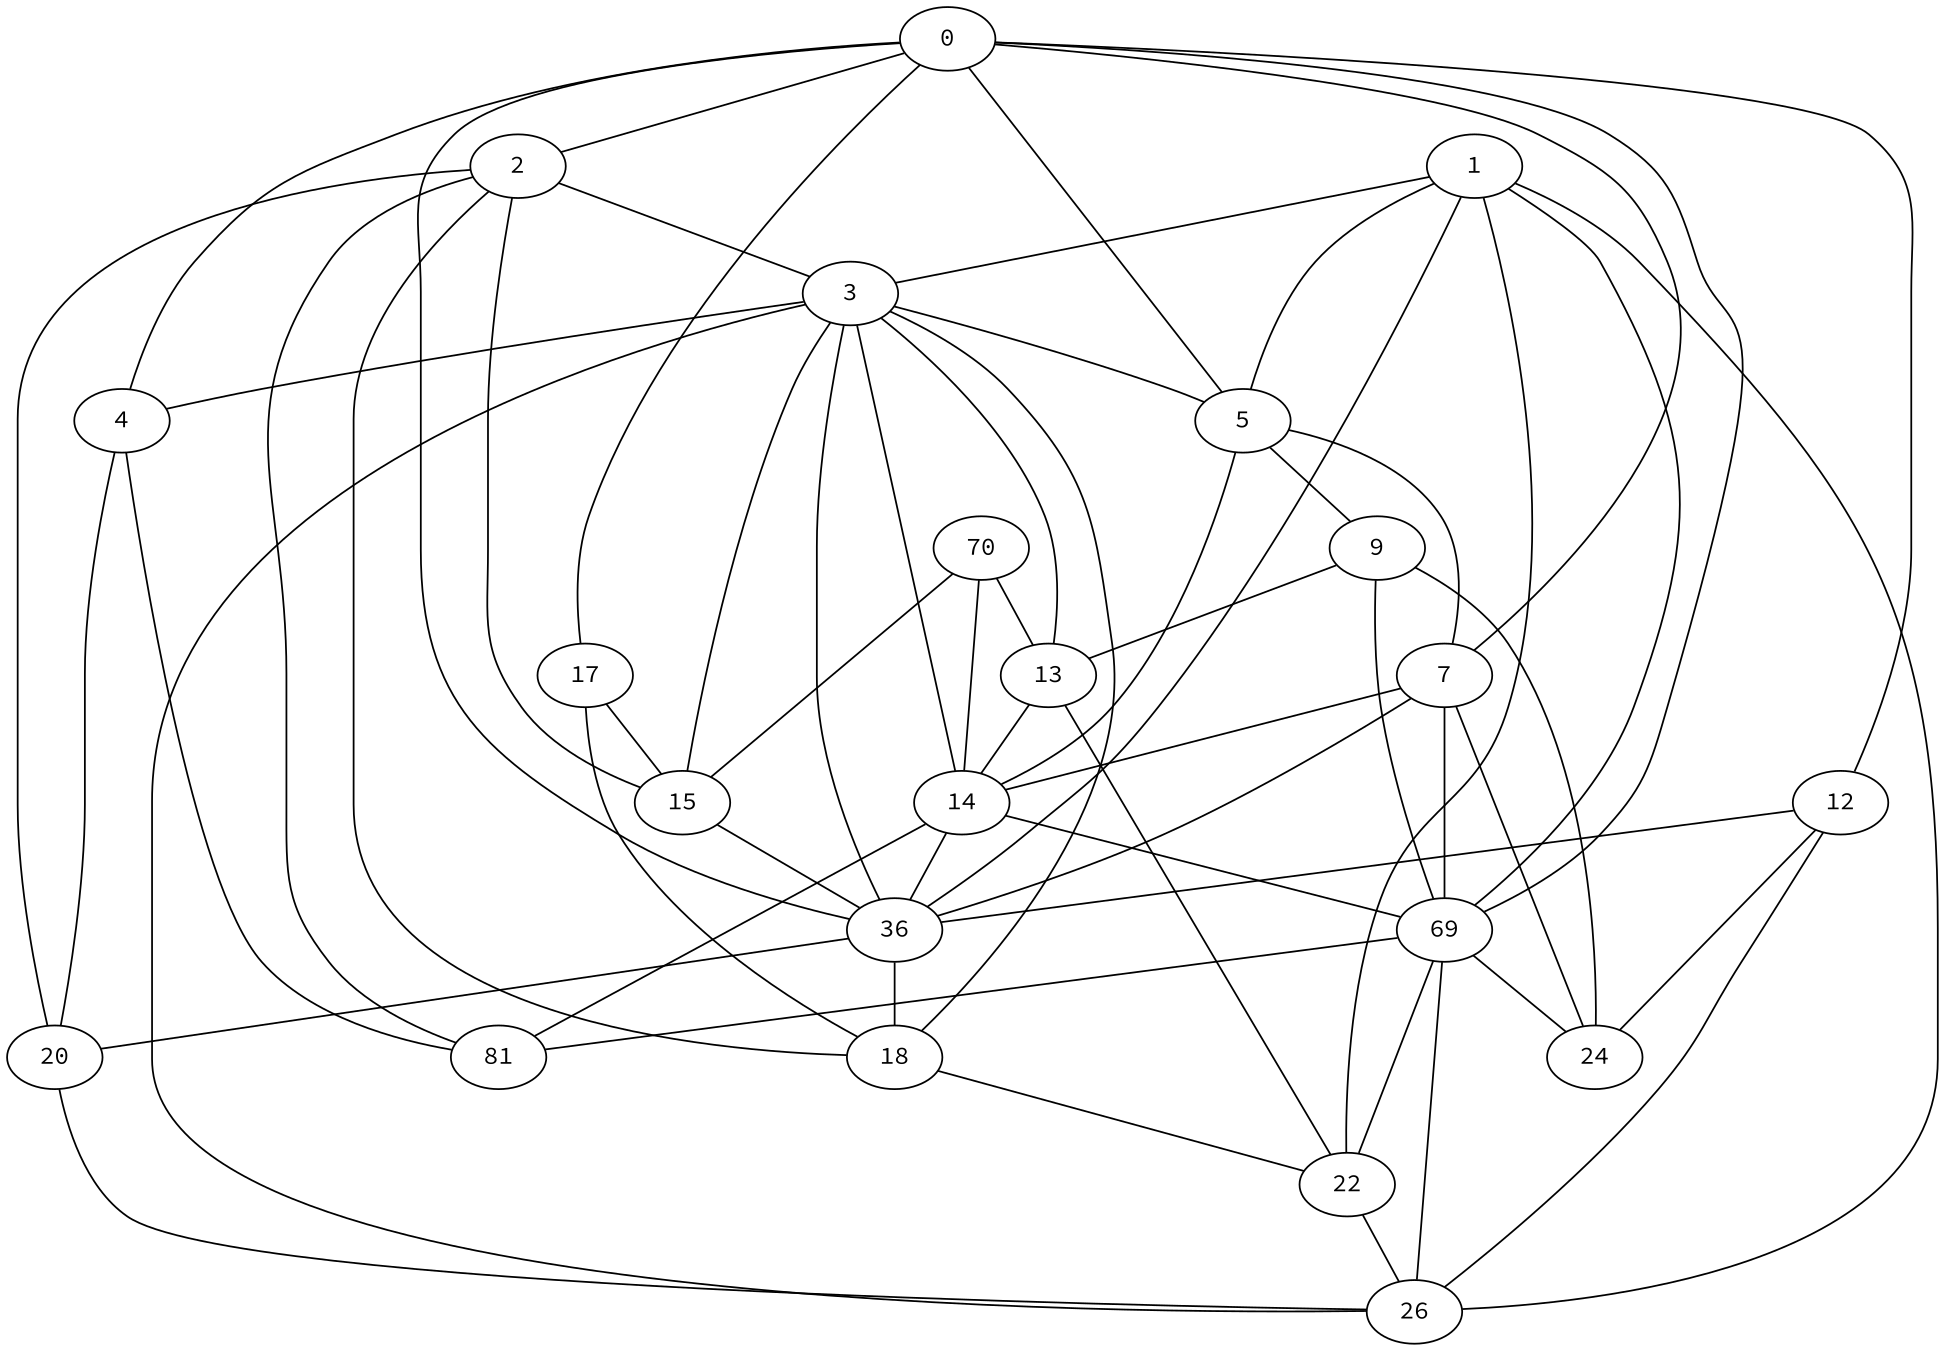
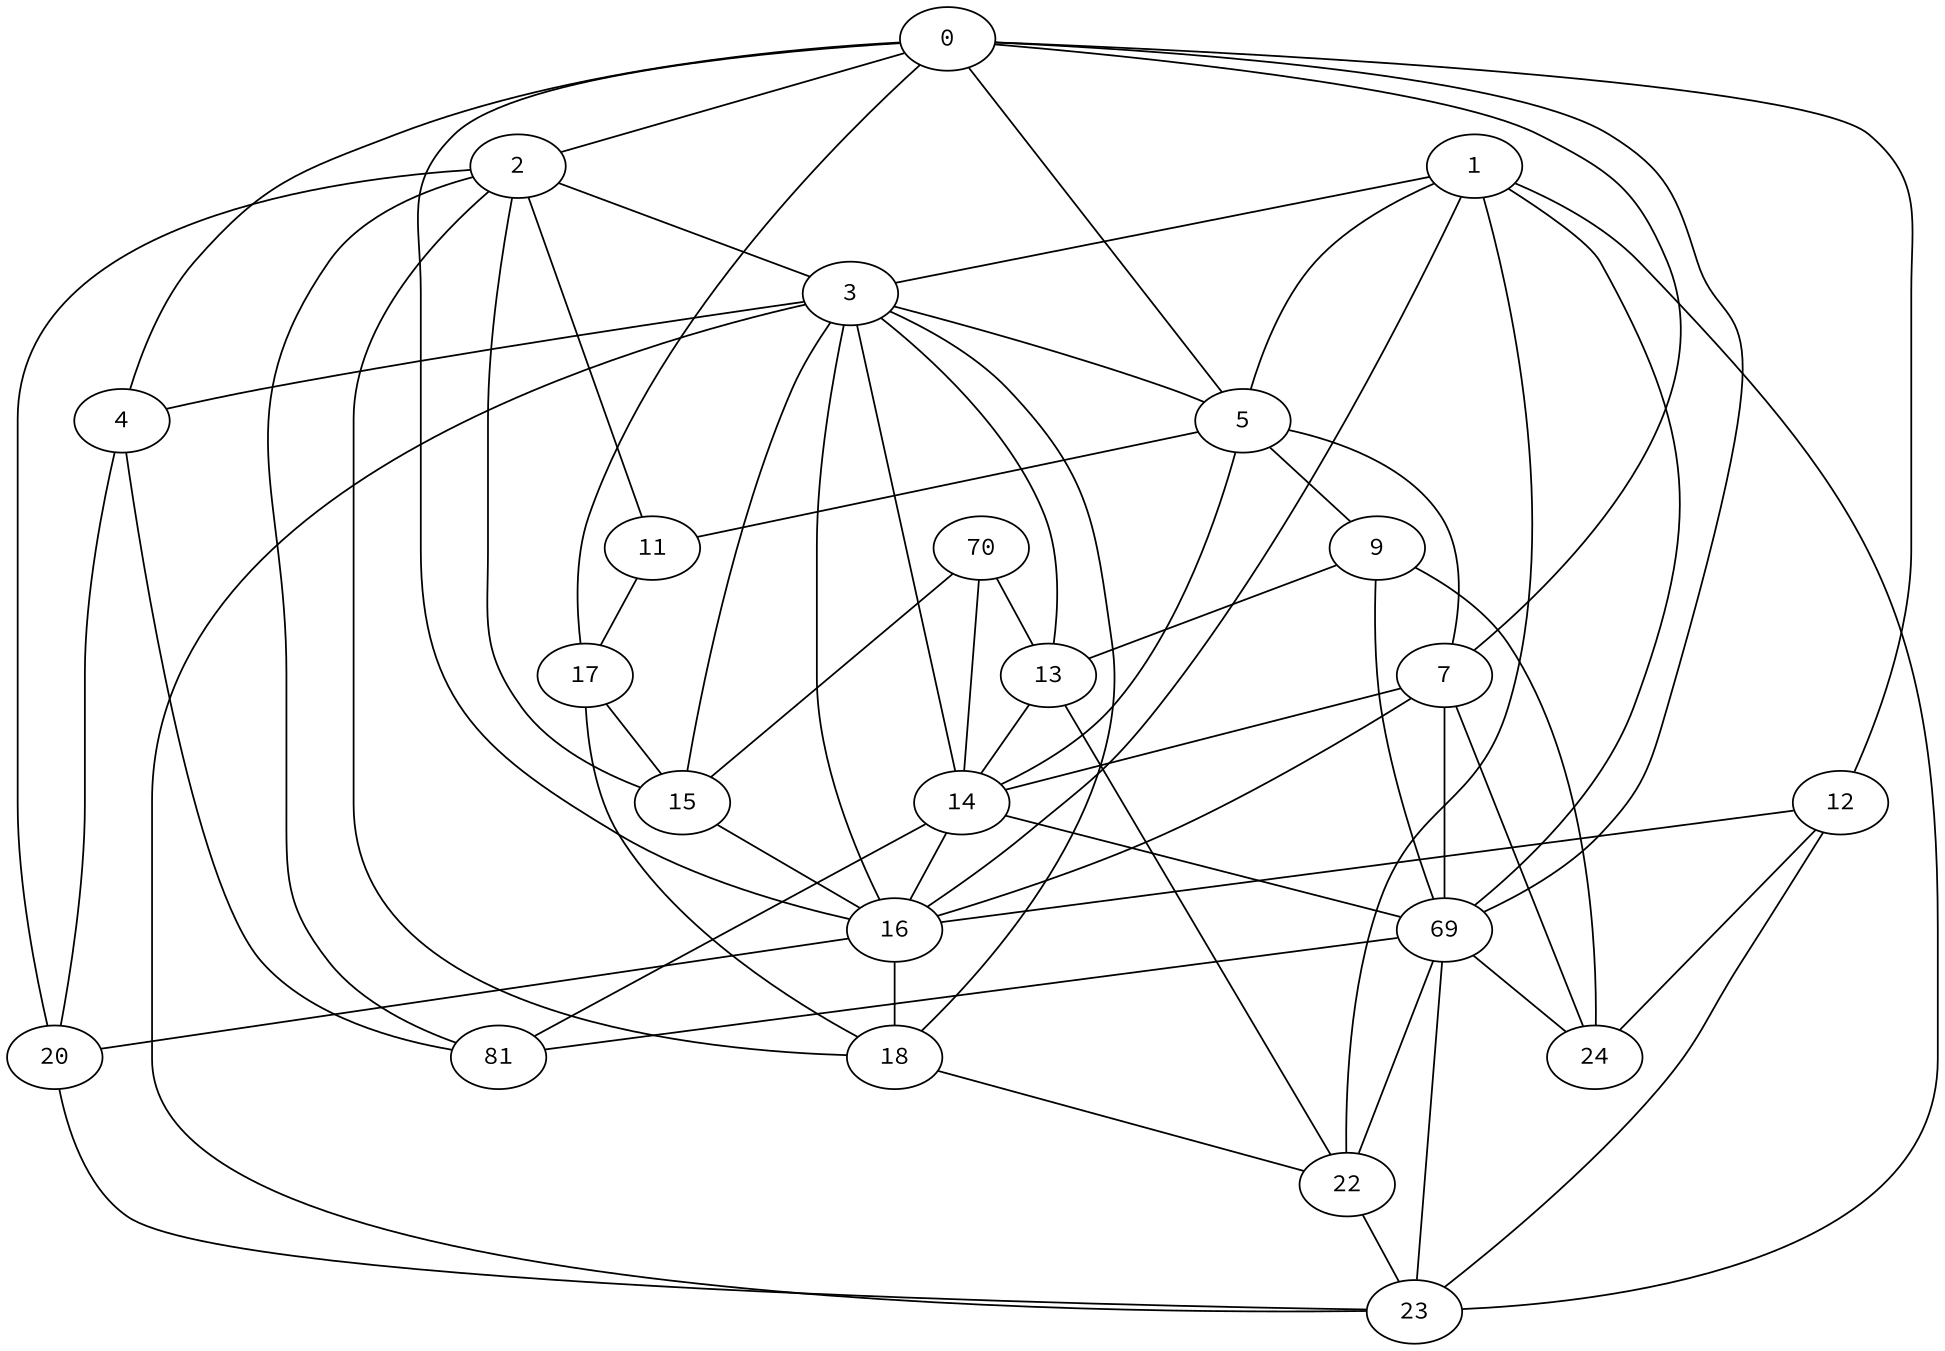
  strict graph {
    fontname="Source Code Pro"
    node [fontname="Source Code Pro"]
    edge [fontname="Source Code Pro" is_available=True prob=1.0]
    0
    2
    4
    5
    7
    12
-   16 [label=36]
+   16
    17
    n9 [label=69]
    3
+   11
    15
    18
    20
    n15 [label=81]
    14
    9
    24
-   23 [label=26]
+   23
    22
    1
    13
    n23 [label=70]
    0 -- 2 [prob=0.0219385831237]
    0 -- 4 [prob=0.512545725233]
    0 -- 5 [prob=0.333784751294]
    0 -- 7 [prob=0.969881469688]
    0 -- 12 [prob=0.145415355372]
    0 -- 16 [prob=0.14209827664]
    0 -- 17 [prob=0.918581330216]
    0 -- n9 [prob=0.631287944842]
    2 -- 3 [prob=0.640203211932]
+   2 -- 11 [prob=0.68303519923]
    2 -- 15 [prob=0.571679103118]
    2 -- 18
    2 -- 20 [prob=0.93604986985]
    2 -- n15 [prob=0.720530565729]
    4 -- 20
    4 -- n15 [prob=0.244976949741]
    5 -- 7 [prob=0.887243552646]
+   5 -- 11 [prob=0.831878782481]
    5 -- 14 [prob=0.481066159112]
    5 -- 9 [prob=0.881104456233]
    7 -- 16 [prob=0.11702245997]
    7 -- n9 [prob=0.566952597265]
    7 -- 14 [prob=0.140972711796]
    7 -- 24
    12 -- 16
    12 -- 24 [prob=0.93650422992]
    12 -- 23 [prob=0.0489685907538]
    16 -- 18 [prob=0.801685572159]
    16 -- 20 [prob=0.230021153815]
    17 -- 15 [prob=0.365452322463]
    17 -- 18 [prob=0.366463013494]
    n9 -- n15 [prob=0.567908195301]
    n9 -- 24 [prob=0.504473107782]
    n9 -- 23 [prob=0.456872577684]
    n9 -- 22 [prob=0.673537152048]
    3 -- 4 [prob=0.790590742316]
    3 -- 5
    3 -- 16 [prob=0.0175027903395]
    3 -- 15
    3 -- 18
    3 -- 14
    3 -- 23 [prob=0.888927342274]
    3 -- 13 [prob=0.665501037239]
+   11 -- 17 [prob=0.104939145094]
    15 -- 16 [prob=0.231090642775]
    18 -- 22 [prob=0.010204179045]
    20 -- 23 [prob=0.165854361708]
    14 -- 16 [prob=0.0775090899579]
    14 -- n9
    14 -- n15 [prob=0.689488081855]
    9 -- n9 [prob=0.88048424205]
    9 -- 24 [prob=0.764115479505]
    9 -- 13
    22 -- 23
    1 -- 5 [prob=0.191631649024]
    1 -- 16 [prob=0.613253456021]
    1 -- n9 [prob=0.916643403815]
    1 -- 3
    1 -- 23 [prob=0.245875408451]
    1 -- 22 [prob=0.720156905056]
    13 -- 14 [prob=0.042802142701]
    13 -- 22
    n23 -- 15 [prob=0.669945187547]
    n23 -- 14 [prob=0.469257254464]
    n23 -- 13 [prob=0.519439619769]
  }
